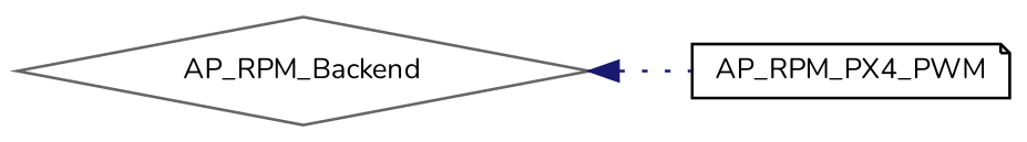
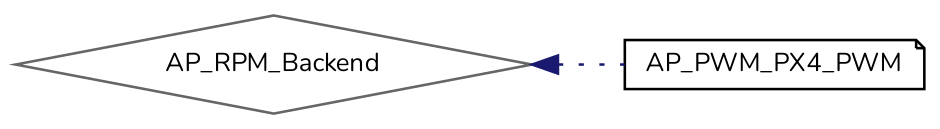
  digraph {
    rankdir=LR
    fontname=Nunito
    node [fillcolor=white fontname=Nunito fontsize=10 style=filled]
    n1 [color=gray40 height=0.2 label=AP_RPM_Backend shape=diamond width=0.4]
-   n2 [color=black height=0.2 label=AP_RPM_PX4_PWM shape=note width=0.4]
+   n2 [color=black height=0.2 label=AP_PWM_PX4_PWM shape=note width=0.4]
    n1 -> n2 [color=midnightblue dir=back fontname=Nunito fontsize=10 labelfontname=Helvetica labelfontsize=10 style=dotted]
  }
